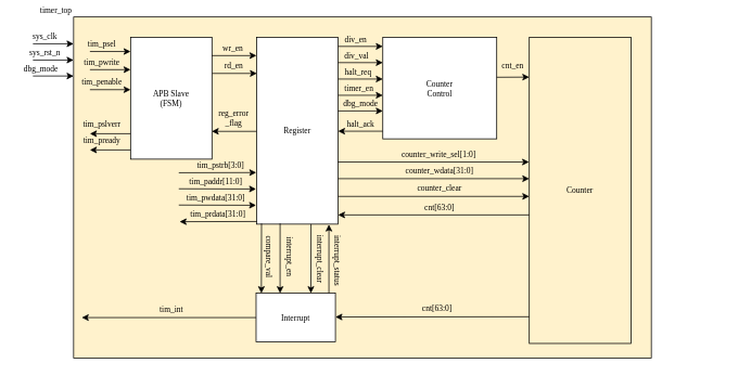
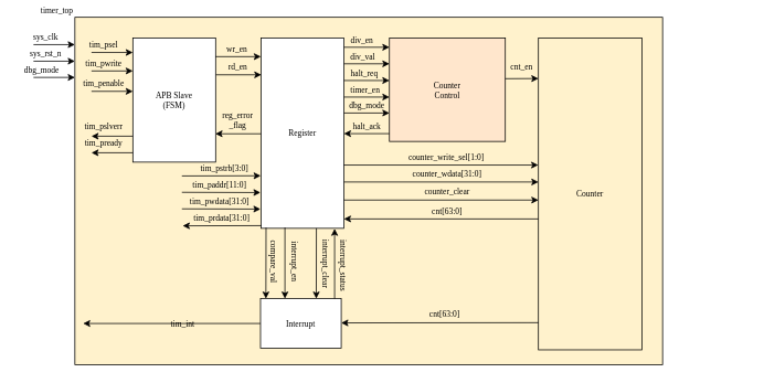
  <mxCell id="0" />
  <mxCell id="1" parent="0" />
  <mxCell id="2" value="&lt;div style=&quot;text-align: left;&quot;&gt;timer_top&lt;/div&gt;" style="rounded=0;whiteSpace=wrap;html=1;labelPosition=left;verticalLabelPosition=top;align=right;verticalAlign=bottom;movable=0;resizable=0;rotatable=0;deletable=0;editable=0;locked=1;connectable=0;fontSize=10;fontFamily=Times New Roman;fillColor=#fff2cc;" parent="1" vertex="1"><mxGeometry x="90" y="20" width="710" height="420" as="geometry" /></mxCell>
  <mxCell id="3" value="APB Slave&lt;br&gt;(FSM)" style="rounded=0;whiteSpace=wrap;html=1;rotation=90;textDirection=ltr;horizontal=0;fontSize=10;fontFamily=Times New Roman;" parent="1" vertex="1"><mxGeometry x="135" y="70" width="150" height="100" as="geometry" /></mxCell>
  <mxCell id="4" value="Register" style="rounded=0;whiteSpace=wrap;html=1;rotation=90;horizontal=0;fontSize=10;fontFamily=Times New Roman;" parent="1" vertex="1"><mxGeometry x="250" y="110" width="230" height="100" as="geometry" /></mxCell>
- <mxCell id="5" value="Counter&lt;br&gt;Control" style="rounded=0;whiteSpace=wrap;html=1;fontSize=10;fontFamily=Times New Roman;" parent="1" vertex="1"><mxGeometry x="470" y="45" width="140" height="125" as="geometry" /></mxCell>
+ <mxCell id="5" value="Counter&lt;br&gt;Control" style="rounded=0;whiteSpace=wrap;html=1;fontSize=10;fontFamily=Times New Roman;fillColor=#ffe6cc;" parent="1" vertex="1"><mxGeometry x="470" y="45" width="140" height="125" as="geometry" /></mxCell>
  <mxCell id="6" value="Counter" style="rounded=0;whiteSpace=wrap;html=1;rotation=90;horizontal=0;fontSize=10;fontFamily=Times New Roman;fillColor=#fff2cc;" parent="1" vertex="1"><mxGeometry x="524.07" y="170.94" width="376.87" height="125" as="geometry" /></mxCell>
  <mxCell id="7" value="" style="endArrow=classic;html=1;rounded=0;fontSize=10;fontFamily=Times New Roman;" parent="1" edge="1"><mxGeometry width="50" height="50" relative="1" as="geometry"><mxPoint x="40" y="53.03" as="sourcePoint" /><mxPoint x="90" y="53.03" as="targetPoint" /></mxGeometry></mxCell>
  <mxCell id="8" value="sys_clk" style="text;html=1;align=center;verticalAlign=middle;whiteSpace=wrap;rounded=0;fontSize=10;fontFamily=Times New Roman;" parent="1" vertex="1"><mxGeometry x="40" y="33.03" width="30" height="20" as="geometry" /></mxCell>
  <mxCell id="9" value="" style="endArrow=classic;html=1;rounded=0;fontSize=10;fontFamily=Times New Roman;" parent="1" edge="1"><mxGeometry width="50" height="50" relative="1" as="geometry"><mxPoint x="40" y="73.03" as="sourcePoint" /><mxPoint x="90" y="73.03" as="targetPoint" /></mxGeometry></mxCell>
  <mxCell id="10" value="sys_rst_n" style="text;html=1;align=center;verticalAlign=middle;whiteSpace=wrap;rounded=0;fontSize=10;fontFamily=Times New Roman;" parent="1" vertex="1"><mxGeometry x="40" y="53.03" width="30" height="20" as="geometry" /></mxCell>
  <mxCell id="11" value="" style="endArrow=classic;html=1;rounded=0;fontSize=10;fontFamily=Times New Roman;" parent="1" edge="1"><mxGeometry width="50" height="50" relative="1" as="geometry"><mxPoint x="40" y="92.65" as="sourcePoint" /><mxPoint x="90" y="92.65" as="targetPoint" /></mxGeometry></mxCell>
  <mxCell id="12" value="dbg_mode" style="text;html=1;align=center;verticalAlign=middle;whiteSpace=wrap;rounded=0;fontSize=10;fontFamily=Times New Roman;" parent="1" vertex="1"><mxGeometry x="20" y="73.03" width="60" height="20" as="geometry" /></mxCell>
  <mxCell id="13" value="" style="endArrow=classic;html=1;rounded=0;exitX=0.25;exitY=0;exitDx=0;exitDy=0;entryX=0.19;entryY=1.002;entryDx=0;entryDy=0;entryPerimeter=0;fontSize=10;fontFamily=Times New Roman;" parent="1" edge="1"><mxGeometry width="50" height="50" relative="1" as="geometry"><mxPoint x="260.25" y="89.48" as="sourcePoint" /><mxPoint x="315.25" y="89.48" as="targetPoint" /></mxGeometry></mxCell>
  <mxCell id="14" value="wr_en" style="text;html=1;align=center;verticalAlign=middle;whiteSpace=wrap;rounded=0;fontSize=10;fontFamily=Times New Roman;" parent="1" vertex="1"><mxGeometry x="271" y="47.54" width="30" height="20" as="geometry" /></mxCell>
  <mxCell id="15" value="rd_en" style="text;html=1;align=center;verticalAlign=middle;whiteSpace=wrap;rounded=0;fontSize=10;fontFamily=Times New Roman;" parent="1" vertex="1"><mxGeometry x="267.25" y="69.7" width="40" height="20" as="geometry" /></mxCell>
  <mxCell id="16" value="" style="endArrow=classic;html=1;rounded=0;entryX=0.19;entryY=1.002;entryDx=0;entryDy=0;entryPerimeter=0;exitX=0;exitY=1;exitDx=0;exitDy=0;fontSize=10;fontFamily=Times New Roman;" parent="1" edge="1"><mxGeometry width="50" height="50" relative="1" as="geometry"><mxPoint x="219.25" y="231.5" as="sourcePoint" /><mxPoint x="314.25" y="231.76" as="targetPoint" /></mxGeometry></mxCell>
  <mxCell id="17" value="tim_paddr[11:0]" style="text;html=1;align=center;verticalAlign=middle;whiteSpace=wrap;rounded=0;fontSize=10;fontFamily=Times New Roman;" parent="1" vertex="1"><mxGeometry x="220.25" y="211.5" width="90" height="20" as="geometry" /></mxCell>
  <mxCell id="18" value="" style="endArrow=classic;html=1;rounded=0;entryX=0.19;entryY=1.002;entryDx=0;entryDy=0;entryPerimeter=0;exitX=0;exitY=1;exitDx=0;exitDy=0;fontSize=10;fontFamily=Times New Roman;" parent="1" edge="1"><mxGeometry width="50" height="50" relative="1" as="geometry"><mxPoint x="219.25" y="251.5" as="sourcePoint" /><mxPoint x="314.25" y="251.76" as="targetPoint" /></mxGeometry></mxCell>
  <mxCell id="19" value="tim_pwdata[31:0]" style="text;html=1;align=center;verticalAlign=middle;whiteSpace=wrap;rounded=0;fontSize=10;fontFamily=Times New Roman;" parent="1" vertex="1"><mxGeometry x="220.25" y="231.5" width="90" height="20" as="geometry" /></mxCell>
  <mxCell id="20" value="" style="endArrow=none;html=1;rounded=0;entryX=0.19;entryY=1.002;entryDx=0;entryDy=0;entryPerimeter=0;startArrow=classic;startFill=1;endFill=0;fontSize=10;fontFamily=Times New Roman;" parent="1" edge="1"><mxGeometry width="50" height="50" relative="1" as="geometry"><mxPoint x="220.25" y="271.98" as="sourcePoint" /><mxPoint x="315.25" y="271.76" as="targetPoint" /></mxGeometry></mxCell>
  <mxCell id="21" value="tim_prdata[31:0]" style="text;html=1;align=center;verticalAlign=middle;whiteSpace=wrap;rounded=0;fontSize=10;fontFamily=Times New Roman;" parent="1" vertex="1"><mxGeometry x="225.25" y="251.5" width="85" height="20" as="geometry" /></mxCell>
  <mxCell id="22" value="" style="endArrow=classic;html=1;rounded=0;exitX=0.25;exitY=0;exitDx=0;exitDy=0;entryX=0;entryY=0.25;entryDx=0;entryDy=0;fontSize=10;fontFamily=Times New Roman;" parent="1" edge="1"><mxGeometry width="50" height="50" relative="1" as="geometry"><mxPoint x="415" y="56.19" as="sourcePoint" /><mxPoint x="470" y="56.19" as="targetPoint" /></mxGeometry></mxCell>
  <mxCell id="23" value="div_en" style="text;html=1;align=center;verticalAlign=middle;whiteSpace=wrap;rounded=0;fontSize=10;fontFamily=Times New Roman;" parent="1" vertex="1"><mxGeometry x="422" y="37" width="30" height="20" as="geometry" /></mxCell>
  <mxCell id="24" value="" style="endArrow=classic;html=1;rounded=0;exitX=0.25;exitY=0;exitDx=0;exitDy=0;entryX=0;entryY=0.25;entryDx=0;entryDy=0;fontSize=10;fontFamily=Times New Roman;" parent="1" edge="1"><mxGeometry width="50" height="50" relative="1" as="geometry"><mxPoint x="415" y="76.19" as="sourcePoint" /><mxPoint x="470" y="76.19" as="targetPoint" /></mxGeometry></mxCell>
  <mxCell id="25" value="div_val" style="text;html=1;align=center;verticalAlign=middle;whiteSpace=wrap;rounded=0;fontSize=10;fontFamily=Times New Roman;" parent="1" vertex="1"><mxGeometry x="423" y="57" width="30" height="20" as="geometry" /></mxCell>
  <mxCell id="26" value="" style="endArrow=classic;html=1;rounded=0;exitX=0.25;exitY=0;exitDx=0;exitDy=0;entryX=0;entryY=0.25;entryDx=0;entryDy=0;fontSize=10;fontFamily=Times New Roman;" parent="1" edge="1"><mxGeometry width="50" height="50" relative="1" as="geometry"><mxPoint x="415" y="96.38" as="sourcePoint" /><mxPoint x="470" y="96.38" as="targetPoint" /></mxGeometry></mxCell>
  <mxCell id="27" value="halt_req" style="text;html=1;align=center;verticalAlign=middle;whiteSpace=wrap;rounded=0;fontSize=10;fontFamily=Times New Roman;" parent="1" vertex="1"><mxGeometry x="415" y="77.19" width="50" height="20" as="geometry" /></mxCell>
  <mxCell id="28" value="" style="endArrow=classic;html=1;rounded=0;exitX=0.25;exitY=0;exitDx=0;exitDy=0;entryX=0;entryY=0.25;entryDx=0;entryDy=0;fontSize=10;fontFamily=Times New Roman;" parent="1" edge="1"><mxGeometry width="50" height="50" relative="1" as="geometry"><mxPoint x="415" y="116.38" as="sourcePoint" /><mxPoint x="470" y="116.38" as="targetPoint" /></mxGeometry></mxCell>
  <mxCell id="29" value="timer_en" style="text;html=1;align=center;verticalAlign=middle;whiteSpace=wrap;rounded=0;fontSize=10;fontFamily=Times New Roman;" parent="1" vertex="1"><mxGeometry x="421" y="97.19" width="40" height="20" as="geometry" /></mxCell>
  <mxCell id="30" value="" style="endArrow=classic;html=1;rounded=0;exitX=0.25;exitY=0;exitDx=0;exitDy=0;fontSize=10;fontFamily=Times New Roman;" parent="1" edge="1"><mxGeometry width="50" height="50" relative="1" as="geometry"><mxPoint x="610" y="94.19" as="sourcePoint" /><mxPoint x="650" y="94" as="targetPoint" /></mxGeometry></mxCell>
  <mxCell id="31" value="cnt_en" style="text;html=1;align=center;verticalAlign=middle;whiteSpace=wrap;rounded=0;fontSize=10;fontFamily=Times New Roman;" parent="1" vertex="1"><mxGeometry x="610" y="69.81" width="40" height="20" as="geometry" /></mxCell>
  <mxCell id="32" value="counter_wdata[31:0]" style="text;html=1;align=center;verticalAlign=middle;whiteSpace=wrap;rounded=0;fontSize=10;fontFamily=Times New Roman;" parent="1" vertex="1"><mxGeometry x="500" y="199.02" width="80" height="20" as="geometry" /></mxCell>
  <mxCell id="33" value="" style="endArrow=classic;html=1;rounded=0;fontSize=10;fontFamily=Times New Roman;" parent="1" edge="1"><mxGeometry width="50" height="50" relative="1" as="geometry"><mxPoint x="415" y="219.02" as="sourcePoint" /><mxPoint x="650" y="219.02" as="targetPoint" /></mxGeometry></mxCell>
  <mxCell id="34" value="cnt[63:0]" style="text;html=1;align=center;verticalAlign=middle;whiteSpace=wrap;rounded=0;fontSize=10;fontFamily=Times New Roman;" parent="1" vertex="1"><mxGeometry x="500" y="243.67" width="80" height="20" as="geometry" /></mxCell>
  <mxCell id="35" value="" style="endArrow=classic;html=1;rounded=0;fontSize=10;fontFamily=Times New Roman;" parent="1" edge="1"><mxGeometry width="50" height="50" relative="1" as="geometry"><mxPoint x="650" y="263.67" as="sourcePoint" /><mxPoint x="415" y="263.67" as="targetPoint" /></mxGeometry></mxCell>
  <mxCell id="36" value="Interrupt" style="rounded=0;whiteSpace=wrap;html=1;fontSize=10;fontFamily=Times New Roman;" parent="1" vertex="1"><mxGeometry x="314.25" y="360" width="97.5" height="60" as="geometry" /></mxCell>
  <mxCell id="37" value="" style="endArrow=none;html=1;rounded=0;entryX=0.996;entryY=0.742;entryDx=0;entryDy=0;entryPerimeter=0;startArrow=classic;startFill=1;endFill=0;fontSize=10;fontFamily=Times New Roman;" parent="1" edge="1"><mxGeometry width="50" height="50" relative="1" as="geometry"><mxPoint x="320.75" y="360" as="sourcePoint" /><mxPoint x="320.93" y="274.08" as="targetPoint" /></mxGeometry></mxCell>
  <mxCell id="38" value="compare_val" style="text;html=1;align=center;verticalAlign=middle;whiteSpace=wrap;rounded=0;fontSize=10;fontFamily=Times New Roman;rotation=90;" parent="1" vertex="1"><mxGeometry x="301" y="305.5" width="60" height="20" as="geometry" /></mxCell>
  <mxCell id="39" value="interrupt_status" style="text;html=1;align=left;verticalAlign=middle;whiteSpace=wrap;rounded=0;fontSize=10;fontFamily=Times New Roman;rotation=90;" parent="1" vertex="1"><mxGeometry x="381.76" y="310" width="66.25" height="20" as="geometry" /></mxCell>
  <mxCell id="40" value="" style="endArrow=classic;html=1;rounded=0;exitX=0;exitY=0.5;exitDx=0;exitDy=0;fontSize=10;fontFamily=Times New Roman;" parent="1" source="36" edge="1"><mxGeometry width="50" height="50" relative="1" as="geometry"><mxPoint x="280" y="380" as="sourcePoint" /><mxPoint x="100" y="390" as="targetPoint" /></mxGeometry></mxCell>
- <mxCell id="41" value="tim_int" style="text;html=1;align=center;verticalAlign=middle;whiteSpace=wrap;rounded=0;fontSize=10;fontFamily=Times New Roman;" parent="1" vertex="1"><mxGeometry x="182.5" y="370" width="55" height="20" as="geometry" /></mxCell>
+ <mxCell id="41" value="tim_int" style="text;html=1;align=center;verticalAlign=middle;whiteSpace=wrap;rounded=0;fontSize=10;fontFamily=Times New Roman;" parent="1" vertex="1"><mxGeometry x="192.5" y="380" width="55" height="20" as="geometry" /></mxCell>
  <mxCell id="42" value="" style="endArrow=classic;html=1;rounded=0;fontSize=10;fontFamily=Times New Roman;" parent="1" edge="1"><mxGeometry width="50" height="50" relative="1" as="geometry"><mxPoint x="110" y="62.49" as="sourcePoint" /><mxPoint x="160" y="62.49" as="targetPoint" /></mxGeometry></mxCell>
  <mxCell id="43" value="tim_psel" style="text;html=1;align=center;verticalAlign=middle;whiteSpace=wrap;rounded=0;fontSize=10;fontFamily=Times New Roman;" parent="1" vertex="1"><mxGeometry x="110" y="42.84" width="30" height="20" as="geometry" /></mxCell>
  <mxCell id="44" value="" style="endArrow=classic;html=1;rounded=0;fontSize=10;fontFamily=Times New Roman;" parent="1" edge="1"><mxGeometry width="50" height="50" relative="1" as="geometry"><mxPoint x="110" y="109.46" as="sourcePoint" /><mxPoint x="160" y="109.46" as="targetPoint" /></mxGeometry></mxCell>
  <mxCell id="45" value="tim_penable" style="text;html=1;align=center;verticalAlign=middle;whiteSpace=wrap;rounded=0;fontSize=10;fontFamily=Times New Roman;" parent="1" vertex="1"><mxGeometry x="95" y="89.81" width="60" height="20" as="geometry" /></mxCell>
  <mxCell id="46" value="tim_pstrb[3:0]" style="text;html=1;align=center;verticalAlign=middle;whiteSpace=wrap;rounded=0;fontSize=10;fontFamily=Times New Roman;" parent="1" vertex="1"><mxGeometry x="241" y="191.5" width="60" height="20" as="geometry" /></mxCell>
  <mxCell id="47" value="" style="endArrow=none;html=1;rounded=0;startArrow=classic;startFill=1;endFill=0;fontSize=10;fontFamily=Times New Roman;" parent="1" edge="1"><mxGeometry width="50" height="50" relative="1" as="geometry"><mxPoint x="110" y="163.68" as="sourcePoint" /><mxPoint x="160" y="163.68" as="targetPoint" /></mxGeometry></mxCell>
  <mxCell id="48" value="tim_pslverr" style="text;html=1;align=center;verticalAlign=middle;whiteSpace=wrap;rounded=0;fontSize=10;fontFamily=Times New Roman;" parent="1" vertex="1"><mxGeometry x="90" y="141" width="70" height="20" as="geometry" /></mxCell>
  <mxCell id="49" value="" style="endArrow=classic;html=1;rounded=0;fontSize=10;fontFamily=Times New Roman;" parent="1" edge="1"><mxGeometry width="50" height="50" relative="1" as="geometry"><mxPoint x="110" y="84.84" as="sourcePoint" /><mxPoint x="160" y="84.84" as="targetPoint" /></mxGeometry></mxCell>
  <mxCell id="50" value="tim_pwrite" style="text;html=1;align=center;verticalAlign=middle;whiteSpace=wrap;rounded=0;fontSize=10;fontFamily=Times New Roman;" parent="1" vertex="1"><mxGeometry x="95" y="65.19" width="60" height="20" as="geometry" /></mxCell>
  <mxCell id="51" value="" style="endArrow=none;html=1;rounded=0;startArrow=classic;startFill=1;endFill=0;fontSize=10;fontFamily=Times New Roman;" parent="1" edge="1"><mxGeometry width="50" height="50" relative="1" as="geometry"><mxPoint x="110" y="183.68" as="sourcePoint" /><mxPoint x="160" y="183.68" as="targetPoint" /></mxGeometry></mxCell>
  <mxCell id="52" value="tim_pready" style="text;html=1;align=center;verticalAlign=middle;whiteSpace=wrap;rounded=0;fontSize=10;fontFamily=Times New Roman;" parent="1" vertex="1"><mxGeometry x="90" y="161" width="70" height="20" as="geometry" /></mxCell>
  <mxCell id="53" value="cnt[63:0]" style="text;html=1;align=center;verticalAlign=middle;whiteSpace=wrap;rounded=0;fontSize=10;fontFamily=Times New Roman;" parent="1" vertex="1"><mxGeometry x="496.75" y="369.29" width="80" height="20" as="geometry" /></mxCell>
  <mxCell id="54" value="" style="endArrow=classic;html=1;rounded=0;fontSize=10;fontFamily=Times New Roman;" parent="1" edge="1"><mxGeometry width="50" height="50" relative="1" as="geometry"><mxPoint x="650" y="389" as="sourcePoint" /><mxPoint x="411.75" y="389.29" as="targetPoint" /></mxGeometry></mxCell>
  <mxCell id="55" value="" style="endArrow=none;html=1;rounded=0;entryX=0.996;entryY=0.742;entryDx=0;entryDy=0;entryPerimeter=0;startArrow=classic;startFill=1;endFill=0;fontSize=10;fontFamily=Times New Roman;" parent="1" edge="1"><mxGeometry width="50" height="50" relative="1" as="geometry"><mxPoint x="343.75" y="360" as="sourcePoint" /><mxPoint x="343.75" y="274" as="targetPoint" /></mxGeometry></mxCell>
  <mxCell id="56" value="interrupt_en" style="text;html=1;align=center;verticalAlign=middle;whiteSpace=wrap;rounded=0;fontSize=10;fontFamily=Times New Roman;rotation=90;" parent="1" vertex="1"><mxGeometry x="331.75" y="300" width="50" height="30" as="geometry" /></mxCell>
  <mxCell id="57" value="dbg_mode" style="text;html=1;align=center;verticalAlign=middle;whiteSpace=wrap;rounded=0;fontSize=10;fontFamily=Times New Roman;" parent="1" vertex="1"><mxGeometry x="403" y="115.75" width="80" height="20" as="geometry" /></mxCell>
  <mxCell id="58" value="" style="endArrow=classic;html=1;rounded=0;exitX=0.25;exitY=0;exitDx=0;exitDy=0;entryX=0.19;entryY=1.002;entryDx=0;entryDy=0;entryPerimeter=0;fontSize=10;fontFamily=Times New Roman;" parent="1" edge="1"><mxGeometry width="50" height="50" relative="1" as="geometry"><mxPoint x="259.75" y="67.54" as="sourcePoint" /><mxPoint x="314.75" y="67.54" as="targetPoint" /></mxGeometry></mxCell>
  <mxCell id="59" value="" style="endArrow=none;html=1;rounded=0;exitX=0.25;exitY=0;exitDx=0;exitDy=0;entryX=0.19;entryY=1.002;entryDx=0;entryDy=0;entryPerimeter=0;fontSize=10;fontFamily=Times New Roman;endFill=0;startArrow=classic;startFill=1;" parent="1" edge="1"><mxGeometry width="50" height="50" relative="1" as="geometry"><mxPoint x="259.75" y="160.78" as="sourcePoint" /><mxPoint x="314.75" y="160.78" as="targetPoint" /></mxGeometry></mxCell>
  <mxCell id="60" value="reg_error&lt;br&gt;_flag" style="text;html=1;align=center;verticalAlign=middle;whiteSpace=wrap;rounded=0;fontSize=10;fontFamily=Times New Roman;" parent="1" vertex="1"><mxGeometry x="267.25" y="133.75" width="40" height="20" as="geometry" /></mxCell>
  <mxCell id="61" value="" style="endArrow=classic;html=1;rounded=0;entryX=0.19;entryY=1.002;entryDx=0;entryDy=0;entryPerimeter=0;exitX=0;exitY=1;exitDx=0;exitDy=0;fontSize=10;fontFamily=Times New Roman;" parent="1" edge="1"><mxGeometry width="50" height="50" relative="1" as="geometry"><mxPoint x="219.25" y="211.74" as="sourcePoint" /><mxPoint x="314.5" y="211.5" as="targetPoint" /></mxGeometry></mxCell>
  <mxCell id="62" value="counter_clear" style="text;html=1;align=center;verticalAlign=middle;whiteSpace=wrap;rounded=0;fontSize=10;fontFamily=Times New Roman;" parent="1" vertex="1"><mxGeometry x="500" y="220.84" width="80" height="20" as="geometry" /></mxCell>
  <mxCell id="63" value="" style="endArrow=classic;html=1;rounded=0;fontSize=10;fontFamily=Times New Roman;" parent="1" edge="1"><mxGeometry width="50" height="50" relative="1" as="geometry"><mxPoint x="415" y="240.84" as="sourcePoint" /><mxPoint x="650" y="240.84" as="targetPoint" /></mxGeometry></mxCell>
  <mxCell id="64" value="counter_write_sel[1:0]" style="text;html=1;align=center;verticalAlign=middle;whiteSpace=wrap;rounded=0;fontSize=10;fontFamily=Times New Roman;" parent="1" vertex="1"><mxGeometry x="498.75" y="178.54" width="80" height="20" as="geometry" /></mxCell>
  <mxCell id="65" value="" style="endArrow=classic;html=1;rounded=0;fontSize=10;fontFamily=Times New Roman;" parent="1" edge="1"><mxGeometry width="50" height="50" relative="1" as="geometry"><mxPoint x="414.75" y="198.54" as="sourcePoint" /><mxPoint x="649.75" y="198.54" as="targetPoint" /></mxGeometry></mxCell>
  <mxCell id="66" value="" style="endArrow=classic;html=1;rounded=0;entryX=0.996;entryY=0.742;entryDx=0;entryDy=0;entryPerimeter=0;fontSize=10;fontFamily=Times New Roman;" parent="1" edge="1"><mxGeometry width="50" height="50" relative="1" as="geometry"><mxPoint x="381.76" y="275" as="sourcePoint" /><mxPoint x="381.61" y="360" as="targetPoint" /></mxGeometry></mxCell>
  <mxCell id="67" value="" style="endArrow=classic;html=1;rounded=0;entryX=0.996;entryY=0.742;entryDx=0;entryDy=0;entryPerimeter=0;fontSize=10;fontFamily=Times New Roman;" parent="1" edge="1"><mxGeometry width="50" height="50" relative="1" as="geometry"><mxPoint x="403.76" y="360" as="sourcePoint" /><mxPoint x="403.76" y="275.5" as="targetPoint" /></mxGeometry></mxCell>
  <mxCell id="68" value="interrupt_clear" style="text;html=1;align=left;verticalAlign=middle;whiteSpace=wrap;rounded=0;fontSize=10;fontFamily=Times New Roman;rotation=90;" parent="1" vertex="1"><mxGeometry x="361.005" y="310.005" width="66.25" height="20" as="geometry" /></mxCell>
  <mxCell id="69" value="" style="endArrow=classic;html=1;rounded=0;exitX=0.25;exitY=0;exitDx=0;exitDy=0;entryX=0;entryY=0.25;entryDx=0;entryDy=0;fontSize=10;fontFamily=Times New Roman;" parent="1" edge="1"><mxGeometry width="50" height="50" relative="1" as="geometry"><mxPoint x="415" y="135.66" as="sourcePoint" /><mxPoint x="470" y="135.66" as="targetPoint" /></mxGeometry></mxCell>
  <mxCell id="70" value="halt_ack" style="text;html=1;align=center;verticalAlign=middle;whiteSpace=wrap;rounded=0;fontSize=10;fontFamily=Times New Roman;" parent="1" vertex="1"><mxGeometry x="403" y="140.68" width="80" height="20" as="geometry" /></mxCell>
  <mxCell id="71" value="" style="endArrow=none;html=1;rounded=0;exitX=0.25;exitY=0;exitDx=0;exitDy=0;entryX=0;entryY=0.25;entryDx=0;entryDy=0;fontSize=10;fontFamily=Times New Roman;startArrow=classic;startFill=1;endFill=0;" parent="1" edge="1"><mxGeometry width="50" height="50" relative="1" as="geometry"><mxPoint x="415" y="160.59" as="sourcePoint" /><mxPoint x="470" y="160.59" as="targetPoint" /></mxGeometry></mxCell>
